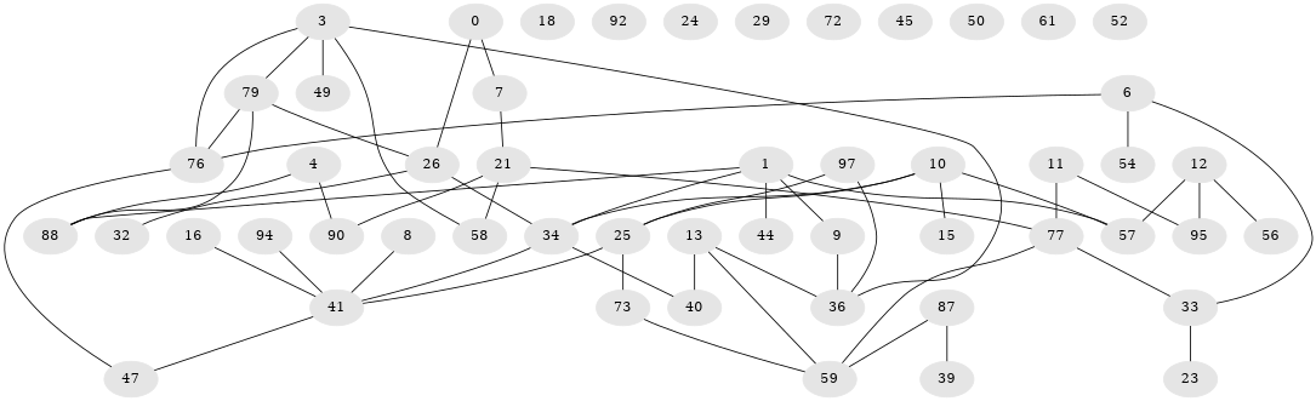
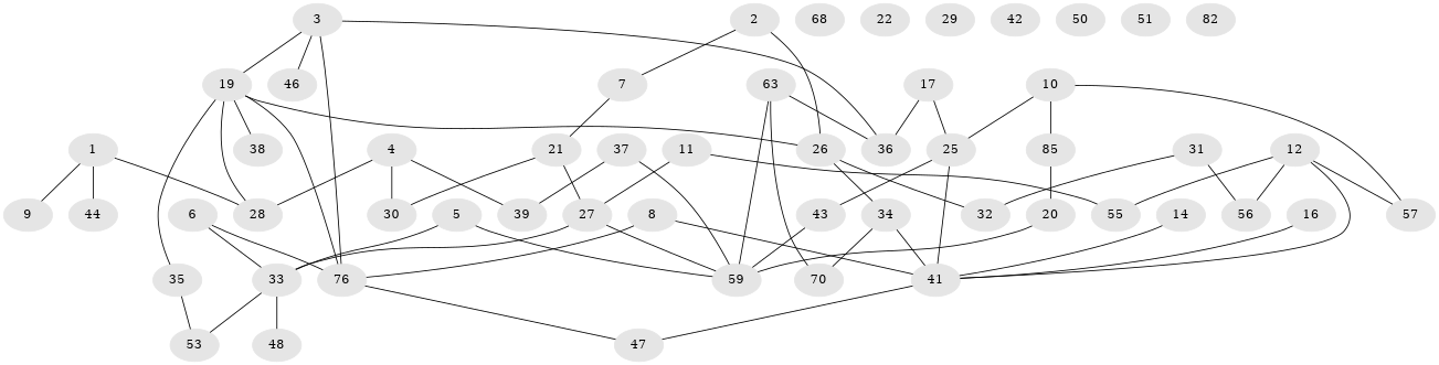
  graph {
    node [color=gray90 style=filled]
    1
    9
-   28 [label=88]
+   28
    34
    44
    57
    36
    41
-   40
-   2 [label=0]
+   40 [label=70]
+   2
    7
    26
    21
    32
    3
-   19 [label=79]
+   19
    n17 [label=76]
-   49
-   58
+   49 [label=46]
+   35
+   38
    47
    4
-   30 [label=90]
+   30
    39
+   5
    33
    59
-   53 [label=23]
+   48
+   53
    6
-   54
-   27 [label=77]
+   27
    8
    10
-   15
+   15 [label=85]
    25
-   43 [label=73]
+   20
+   43
    11
-   55 [label=95]
+   55
    12
    56
-   13
-   14 [label=94]
+   13 [label=63]
+   14
    16
-   17 [label=97]
-   18
-   22 [label=92]
-   24
+   17
+   18 [label=68]
+   22
    29
-   37 [label=87]
-   42 [label=72]
-   45
+   31
+   37
+   42
    50
-   51 [label=61]
-   52
+   51
+   52 [label=82]
    1 -- 9
    1 -- 28
-   1 -- 34
    1 -- 44
-   1 -- 57
-   9 -- 36
    34 -- 41
    34 -- 40
    41 -- 47
    2 -- 7
    2 -- 26
    7 -- 21
    26 -- 34
    26 -- 32
-   21 -- 58
    21 -- 30
    21 -- 27
    3 -- 36
    3 -- 19
    3 -- n17
    3 -- 49
-   3 -- 58
    19 -- 28
    19 -- 26
    19 -- n17
+   19 -- 35
+   19 -- 38
    n17 -- 47
+   35 -- 53
    4 -- 28
    4 -- 30
+   4 -- 39
+   5 -- 33
+   5 -- 59
+   33 -- 48
    33 -- 53
    6 -- n17
    6 -- 33
-   6 -- 54
    27 -- 33
    27 -- 59
    8 -- 41
-   10 -- 34
+   8 -- n17
    10 -- 57
    10 -- 15
    10 -- 25
+   15 -- 20
    25 -- 41
    25 -- 43
+   20 -- 59
    43 -- 59
    11 -- 27
    11 -- 55
    12 -- 57
+   12 -- 41
    12 -- 55
    12 -- 56
    13 -- 36
    13 -- 40
    13 -- 59
    14 -- 41
    16 -- 41
    17 -- 36
    17 -- 25
+   31 -- 32
+   31 -- 56
    37 -- 39
    37 -- 59
  }
